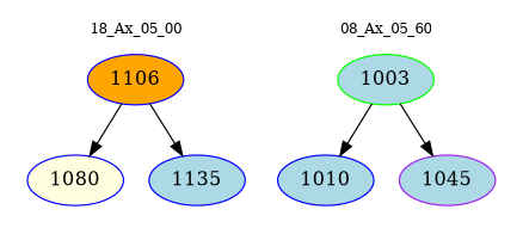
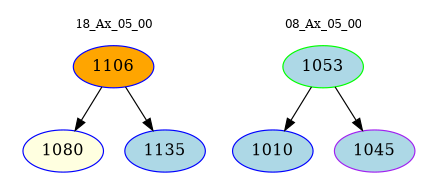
  digraph {
    node [color=blue fillcolor=lightblue style=filled]
    edge [color=black]
    n1 [fillcolor=orange label=1106]
    n2 [fillcolor=lightyellow label=1080]
    n3 [label=1135]
-   n4 [color=green label=1003]
+   n4 [color=green label=1053]
    n5 [label=1010]
    n6 [color=purple label=1045]
    subgraph cluster_1 {
      color=white
      fontsize=10
      label="18_Ax_05_00"
      n1
      n2
      n3
    }
    subgraph cluster_2 {
      color=white
      fontsize=10
-     label="08_Ax_05_60"
+     label="08_Ax_05_00"
      n4
      n5
      n6
    }
    n1 -> n2
    n1 -> n3
    n4 -> n5
    n4 -> n6
  }
